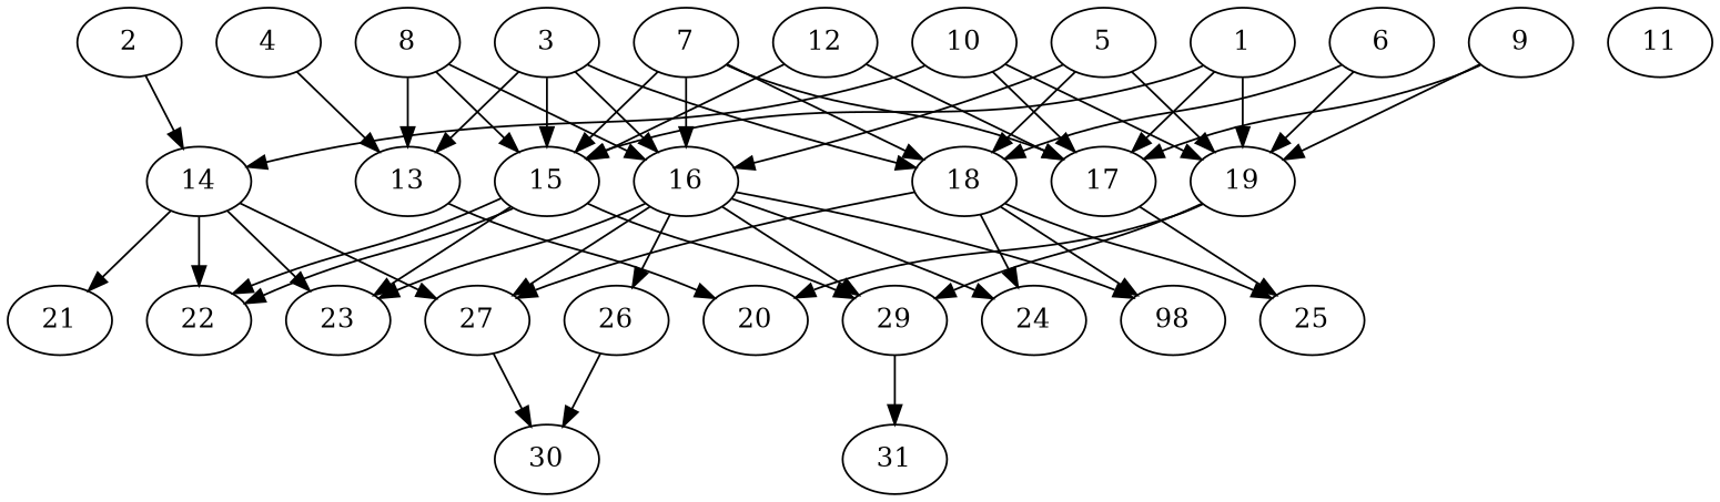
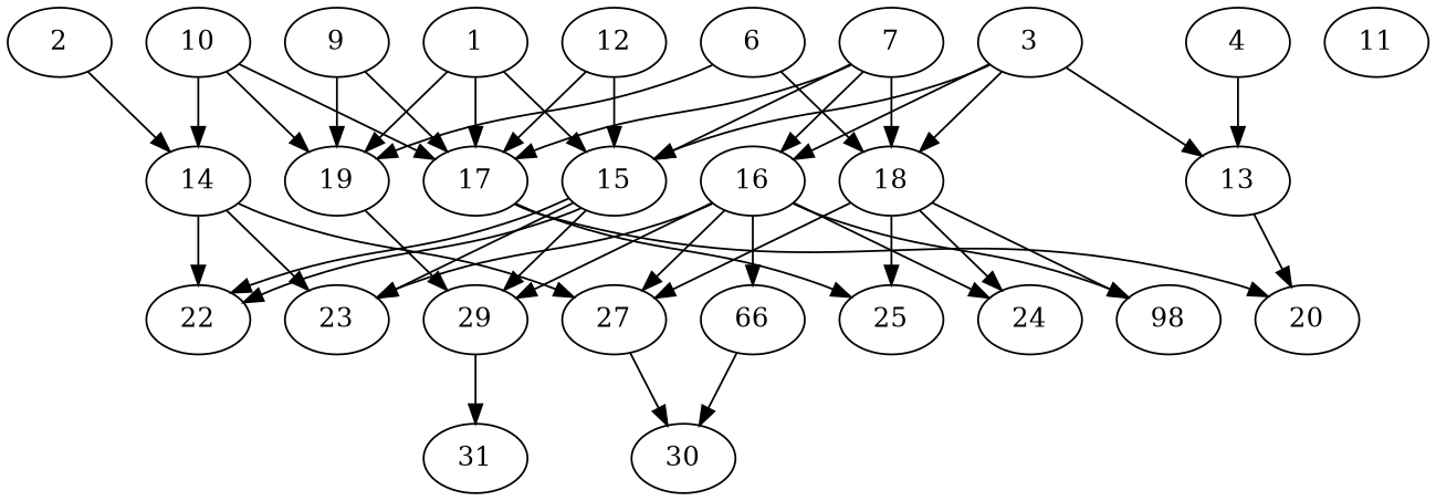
  digraph {
    node [alpha=0.00]
    1 [alpha=0.07 expect_size=387563389780831680]
    15 [alpha=0.05 expect_size=9137146053700642]
    17 [alpha=0.15 expect_size=41974251836577677312]
    19 [alpha=0.01 expect_size=22998615982591705088]
    22 [alpha=0.13 expect_size=325390699975212800]
    23 [expect_size=16605188933474582528]
    29 [alpha=0.14 expect_size=5683667962435591]
    20 [alpha=0.03 expect_size=6596088486198106]
    25 [alpha=0.19 expect_size=176290256270538047488]
    31 [alpha=0.08 expect_size=190438509760253920]
    2 [alpha=0.19 expect_size=212043728198079348736]
    14 [alpha=0.16 expect_size=50438036130923282432]
-   21 [alpha=0.03 expect_size=5447319976413590]
    27 [alpha=0.03 expect_size=2425663944985810]
    30 [alpha=0.14 expect_size=17356624127242300]
    3 [expect_size=12336377971615912]
    13 [alpha=0.20 expect_size=204856528904591840]
    18 [alpha=0.03 expect_size=339138814843599]
    16 [alpha=0.14 expect_size=100369630956915523584]
    24 [alpha=0.01 expect_size=60193762775637426176]
    n21 [alpha=0.18 expect_size=37959077984364616 label=98]
    4 [alpha=0.12 expect_size=805909609578496000]
-   26 [alpha=0.04 expect_size=12536384075805752]
-   5 [alpha=0.09 expect_size=2042873146803300]
+   26 [alpha=0.04 expect_size=12536384075805752 label=66]
    6 [alpha=0.15 expect_size=28675488252849815552]
    7 [expect_size=10994884554594864]
-   8 [expect_size=610263959461200]
    9 [alpha=0.18 expect_size=190532755069599744]
    10 [alpha=0.08 expect_size=1039958387664237]
    11 [alpha=0.02 expect_size=84929834590419]
    12 [alpha=0.01 expect_size=96266716284115222528]
    1 -> 15
    1 -> 17
    1 -> 19
    15 -> 22
    15 -> 22
    15 -> 23
    15 -> 29
-   19 -> 20
+   17 -> 20
    17 -> 25
    19 -> 29
    29 -> 31
    2 -> 14
    14 -> 22
    14 -> 23
-   14 -> 21
    14 -> 27
    27 -> 30
    3 -> 15
    3 -> 13
    3 -> 18
    3 -> 16
    13 -> 20
    18 -> 25
    18 -> 27
    18 -> 24
    18 -> n21
    16 -> 23
    16 -> 29
    16 -> 27
    16 -> 24
    16 -> n21
    16 -> 26
    4 -> 13
    26 -> 30
-   5 -> 19
-   5 -> 18
-   5 -> 16
    6 -> 19
    6 -> 18
    7 -> 15
    7 -> 17
    7 -> 18
    7 -> 16
-   8 -> 15
-   8 -> 13
-   8 -> 16
    9 -> 17
    9 -> 19
    10 -> 17
    10 -> 19
    10 -> 14
    12 -> 15
    12 -> 17
  }
